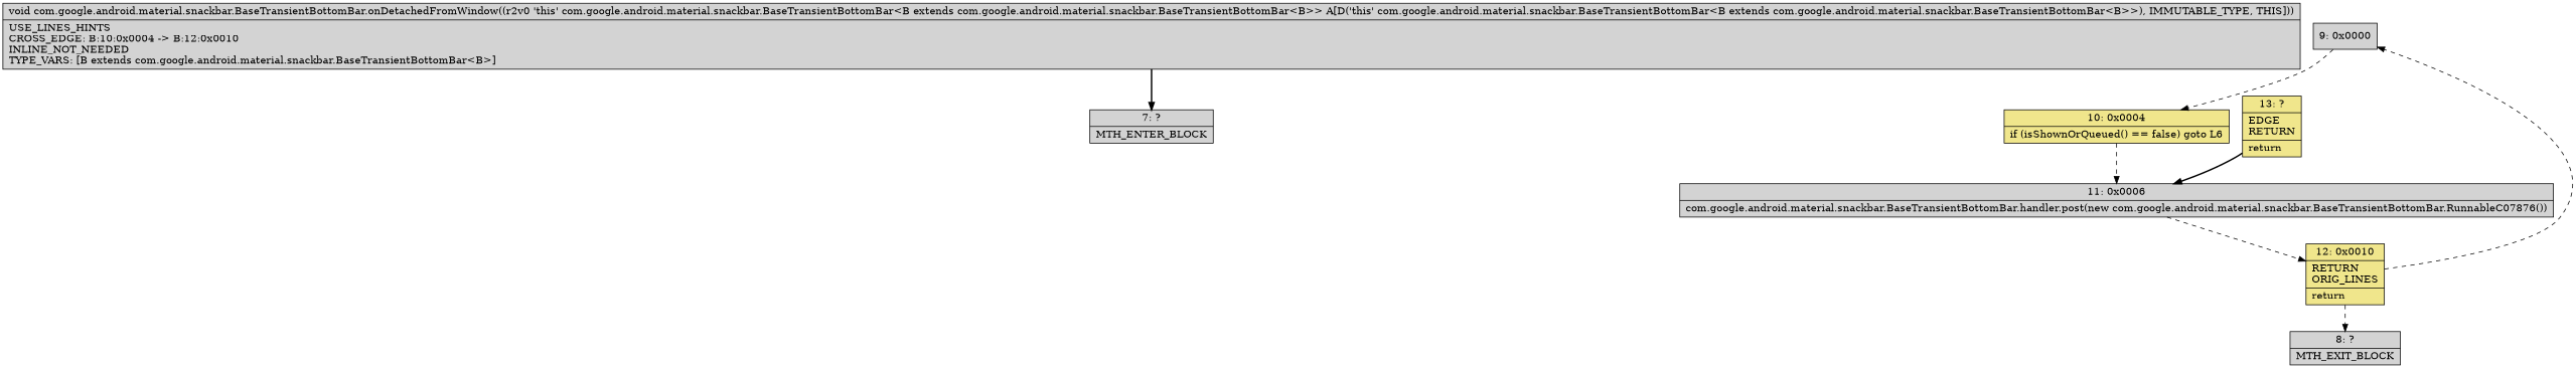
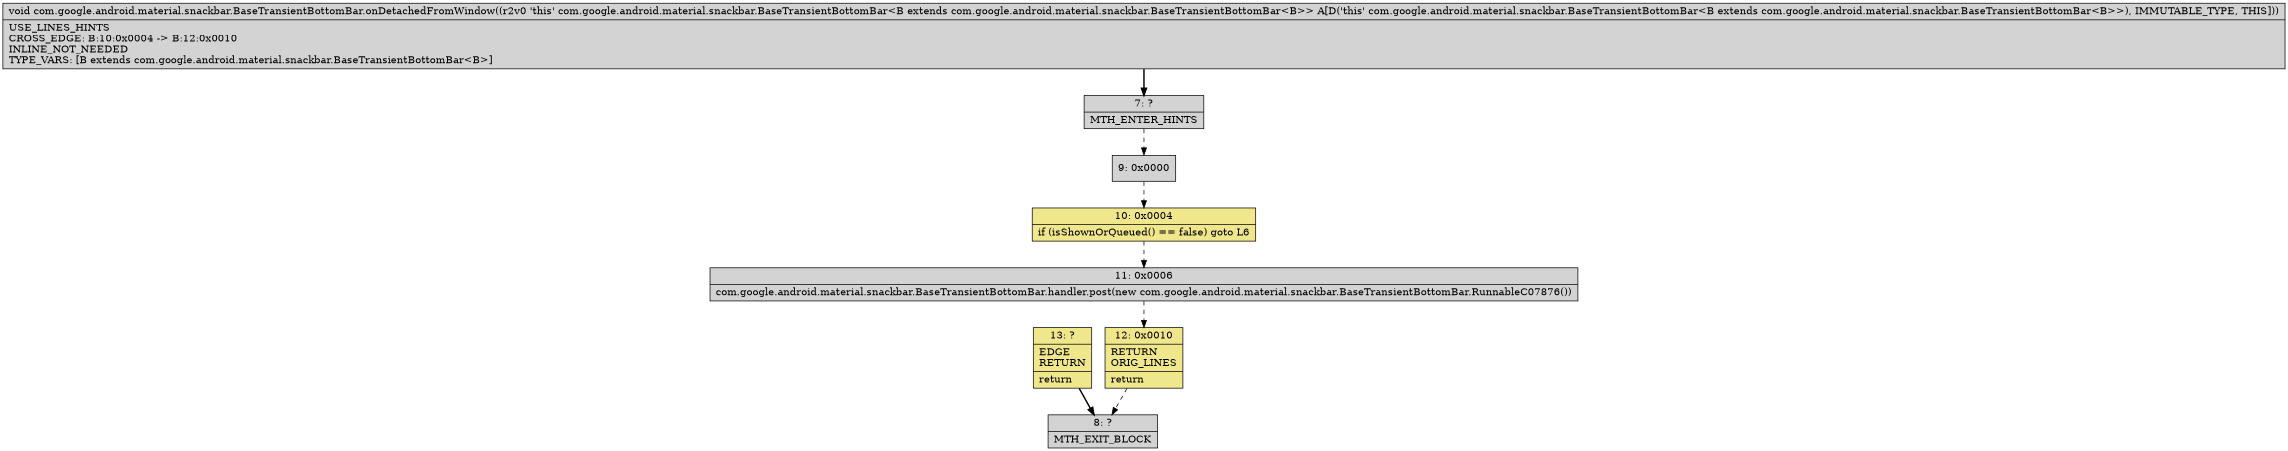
  digraph {
    node [fillcolor=lightgrey shape=record style=filled]
    edge [style=dashed]
-   n1 [label="{7\:\ ?|MTH_ENTER_BLOCK\l}"]
+   n1 [label="{7\:\ ?|MTH_ENTER_HINTS\l}"]
    n2 [label="{9\:\ 0x0000}"]
    n3 [fillcolor=khaki label="{10\:\ 0x0004|if (isShownOrQueued() == false) goto L6\l}"]
    n4 [label="{11\:\ 0x0006|com.google.android.material.snackbar.BaseTransientBottomBar.handler.post(new com.google.android.material.snackbar.BaseTransientBottomBar.RunnableC07876())\l}"]
    n5 [fillcolor=khaki label="{12\:\ 0x0010|RETURN\lORIG_LINES\l|return\l}"]
    n6 [fillcolor=khaki label="{13\:\ ?|EDGE\lRETURN\l|return\l}"]
    n7 [label="{8\:\ ?|MTH_EXIT_BLOCK\l}"]
    n8 [label="{void com.google.android.material.snackbar.BaseTransientBottomBar.onDetachedFromWindow((r2v0 'this' com.google.android.material.snackbar.BaseTransientBottomBar\<B extends com.google.android.material.snackbar.BaseTransientBottomBar\<B\>\> A[D('this' com.google.android.material.snackbar.BaseTransientBottomBar\<B extends com.google.android.material.snackbar.BaseTransientBottomBar\<B\>\>), IMMUTABLE_TYPE, THIS]))  | USE_LINES_HINTS\lCROSS_EDGE: B:10:0x0004 \-\> B:12:0x0010\lINLINE_NOT_NEEDED\lTYPE_VARS: [B extends com.google.android.material.snackbar.BaseTransientBottomBar\<B\>]\l}"]
-   n5 -> n2
+   n1 -> n2
    n2 -> n3
    n3 -> n4
    n4 -> n5
    n5 -> n7
-   n6 -> n4 [style=bold]
+   n6 -> n7 [style=bold]
    n8 -> n1 [style=bold]
  }
